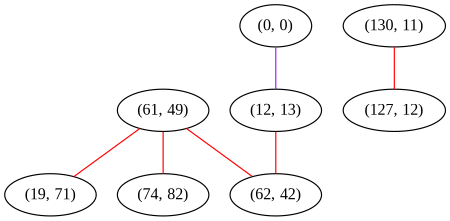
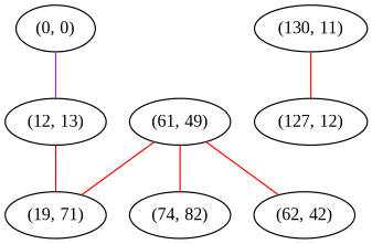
  graph {
    fontname="Liberation Serif"
    node [fontname="Liberation Serif"]
    edge [color=red fontname="Liberation Serif" weight=1]
    "(61, 49)"
    "(19, 71)"
    "(74, 82)"
    "(62, 42)"
    "(0, 0)"
    "(12, 13)"
    "(130, 11)"
    "(127, 12)"
    "(61, 49)" -- "(19, 71)"
    "(61, 49)" -- "(74, 82)"
    "(61, 49)" -- "(62, 42)"
    "(0, 0)" -- "(12, 13)" [color=purple weight=4]
-   "(12, 13)" -- "(62, 42)"
+   "(12, 13)" -- "(19, 71)"
    "(130, 11)" -- "(127, 12)"
  }
